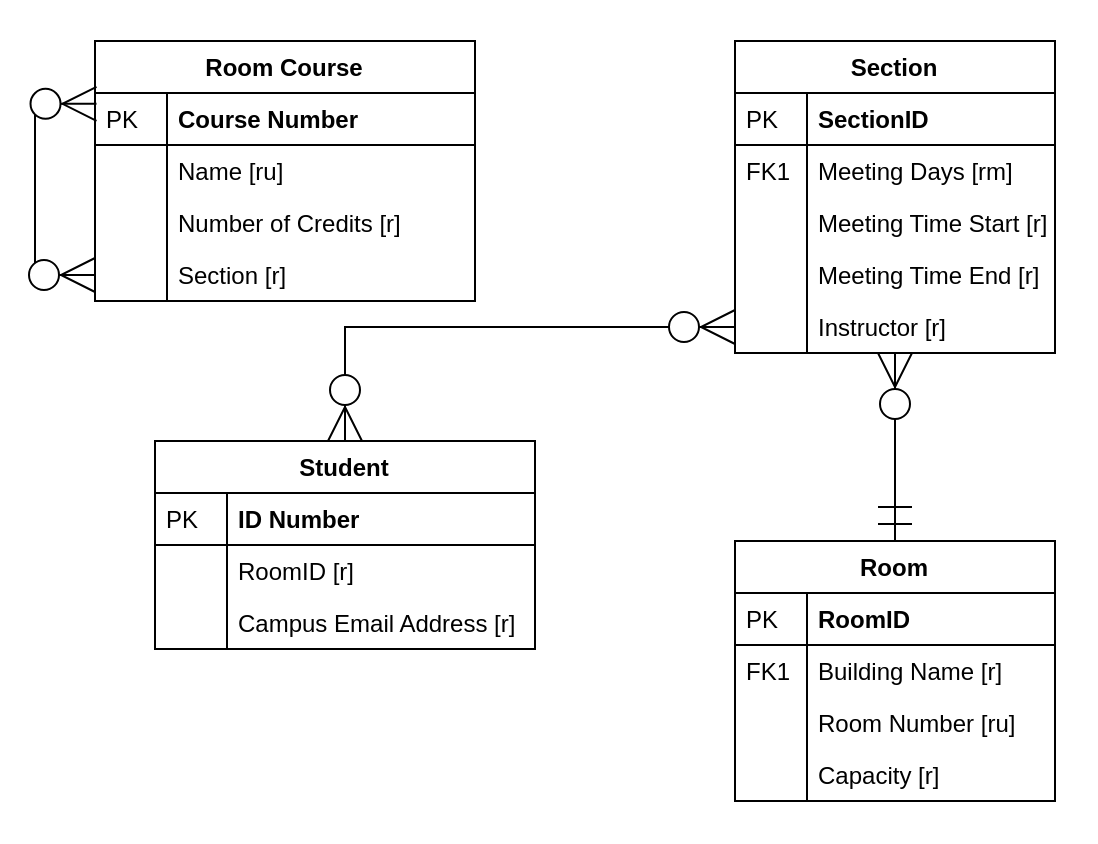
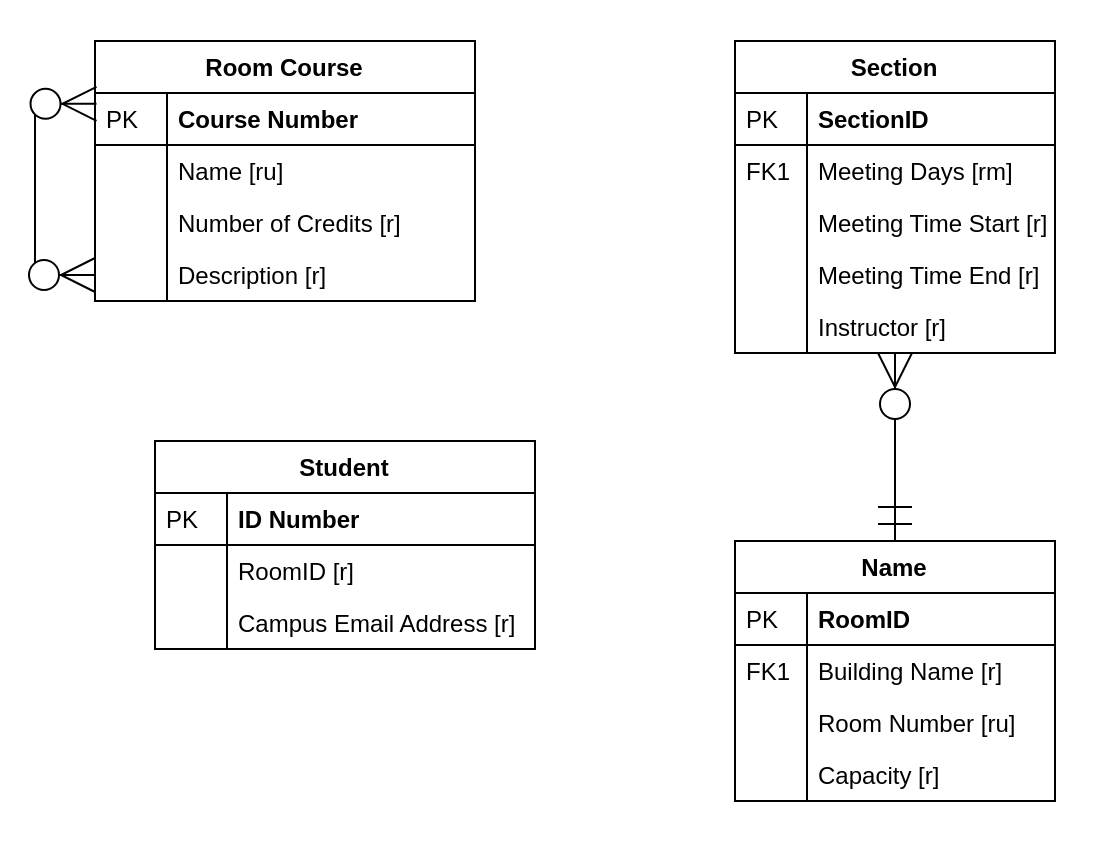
  <mxCell id="0" />
  <mxCell id="1" parent="0" />
  <mxCell id="2" value="Room Course" parent="1" style="swimlane;fontStyle=1;childLayout=stackLayout;horizontal=1;startSize=26;horizontalStack=0;resizeParent=1;resizeLast=0;collapsible=1;marginBottom=0;rounded=0;shadow=0;strokeWidth=1;" vertex="1"><mxGeometry as="geometry" x="20" y="20" width="190" height="130"><mxRectangle as="alternateBounds" x="20" y="80" width="160" height="26" /></mxGeometry></mxCell>
  <mxCell id="3" value="Course Number" parent="2" style="shape=partialRectangle;top=0;left=0;right=0;bottom=1;align=left;verticalAlign=top;fillColor=none;spacingLeft=40;spacingRight=4;overflow=hidden;rotatable=0;points=[[0,0.5],[1,0.5]];portConstraint=eastwest;dropTarget=0;rounded=0;shadow=0;strokeWidth=1;fontStyle=1" vertex="1"><mxGeometry as="geometry" y="26" width="190" height="26" /></mxCell>
  <mxCell id="4" value="PK" parent="3" style="shape=partialRectangle;top=0;left=0;bottom=0;fillColor=none;align=left;verticalAlign=top;spacingLeft=4;spacingRight=4;overflow=hidden;rotatable=0;points=[];portConstraint=eastwest;part=1;" vertex="1" connectable="0"><mxGeometry as="geometry" width="36" height="26" /></mxCell>
  <mxCell id="5" value="Name [ru]" parent="2" style="shape=partialRectangle;top=0;left=0;right=0;bottom=0;align=left;verticalAlign=top;fillColor=none;spacingLeft=40;spacingRight=4;overflow=hidden;rotatable=0;points=[[0,0.5],[1,0.5]];portConstraint=eastwest;dropTarget=0;rounded=0;shadow=0;strokeWidth=1;" vertex="1"><mxGeometry as="geometry" y="52" width="190" height="26" /></mxCell>
  <mxCell id="6" value="" parent="5" style="shape=partialRectangle;top=0;left=0;bottom=0;fillColor=none;align=left;verticalAlign=top;spacingLeft=4;spacingRight=4;overflow=hidden;rotatable=0;points=[];portConstraint=eastwest;part=1;" vertex="1" connectable="0"><mxGeometry as="geometry" width="36" height="26" /></mxCell>
  <mxCell id="7" value="Number of Credits [r]" parent="2" style="shape=partialRectangle;top=0;left=0;right=0;bottom=0;align=left;verticalAlign=top;fillColor=none;spacingLeft=40;spacingRight=4;overflow=hidden;rotatable=0;points=[[0,0.5],[1,0.5]];portConstraint=eastwest;dropTarget=0;rounded=0;shadow=0;strokeWidth=1;" vertex="1"><mxGeometry as="geometry" y="78" width="190" height="26" /></mxCell>
  <mxCell id="8" value="" parent="7" style="shape=partialRectangle;top=0;left=0;bottom=0;fillColor=none;align=left;verticalAlign=top;spacingLeft=4;spacingRight=4;overflow=hidden;rotatable=0;points=[];portConstraint=eastwest;part=1;" vertex="1" connectable="0"><mxGeometry as="geometry" width="36" height="26" /></mxCell>
  <mxCell id="9" parent="2" style="edgeStyle=orthogonalEdgeStyle;rounded=0;jumpSize=7;orthogonalLoop=1;jettySize=auto;html=1;exitX=0;exitY=0.5;exitDx=0;exitDy=0;entryX=0.004;entryY=0.208;entryDx=0;entryDy=0;entryPerimeter=0;startArrow=ERzeroToMany;startFill=1;startSize=15;endArrow=ERzeroToMany;endFill=1;endSize=15;" source="10" target="3" edge="1"><mxGeometry as="geometry" relative="1" /></mxCell>
- <mxCell id="10" value="Section [r]" parent="2" style="shape=partialRectangle;top=0;left=0;right=0;bottom=0;align=left;verticalAlign=top;fillColor=none;spacingLeft=40;spacingRight=4;overflow=hidden;rotatable=0;points=[[0,0.5],[1,0.5]];portConstraint=eastwest;dropTarget=0;rounded=0;shadow=0;strokeWidth=1;" vertex="1"><mxGeometry as="geometry" y="104" width="190" height="26" /></mxCell>
+ <mxCell id="10" value="Description [r]" parent="2" style="shape=partialRectangle;top=0;left=0;right=0;bottom=0;align=left;verticalAlign=top;fillColor=none;spacingLeft=40;spacingRight=4;overflow=hidden;rotatable=0;points=[[0,0.5],[1,0.5]];portConstraint=eastwest;dropTarget=0;rounded=0;shadow=0;strokeWidth=1;" vertex="1"><mxGeometry as="geometry" y="104" width="190" height="26" /></mxCell>
  <mxCell id="11" value="" parent="10" style="shape=partialRectangle;top=0;left=0;bottom=0;fillColor=none;align=left;verticalAlign=top;spacingLeft=4;spacingRight=4;overflow=hidden;rotatable=0;points=[];portConstraint=eastwest;part=1;" vertex="1" connectable="0"><mxGeometry as="geometry" width="36" height="26" /></mxCell>
  <mxCell id="12" value="Section" parent="1" style="swimlane;fontStyle=1;childLayout=stackLayout;horizontal=1;startSize=26;horizontalStack=0;resizeParent=1;resizeLast=0;collapsible=1;marginBottom=0;rounded=0;shadow=0;strokeWidth=1;" vertex="1"><mxGeometry as="geometry" x="340" y="20" width="160" height="156"><mxRectangle as="alternateBounds" x="260" y="80" width="160" height="26" /></mxGeometry></mxCell>
  <mxCell id="13" value="SectionID" parent="12" style="shape=partialRectangle;top=0;left=0;right=0;bottom=1;align=left;verticalAlign=top;fillColor=none;spacingLeft=40;spacingRight=4;overflow=hidden;rotatable=0;points=[[0,0.5],[1,0.5]];portConstraint=eastwest;dropTarget=0;rounded=0;shadow=0;strokeWidth=1;fontStyle=1" vertex="1"><mxGeometry as="geometry" y="26" width="160" height="26" /></mxCell>
  <mxCell id="14" value="PK" parent="13" style="shape=partialRectangle;top=0;left=0;bottom=0;fillColor=none;align=left;verticalAlign=top;spacingLeft=4;spacingRight=4;overflow=hidden;rotatable=0;points=[];portConstraint=eastwest;part=1;" vertex="1" connectable="0"><mxGeometry as="geometry" width="36" height="26" /></mxCell>
  <mxCell id="15" value="Meeting Days [rm]" parent="12" style="shape=partialRectangle;top=0;left=0;right=0;bottom=0;align=left;verticalAlign=top;fillColor=none;spacingLeft=40;spacingRight=4;overflow=hidden;rotatable=0;points=[[0,0.5],[1,0.5]];portConstraint=eastwest;dropTarget=0;rounded=0;shadow=0;strokeWidth=1;" vertex="1"><mxGeometry as="geometry" y="52" width="160" height="26" /></mxCell>
  <mxCell id="16" value="FK1" parent="15" style="shape=partialRectangle;top=0;left=0;bottom=0;fillColor=none;align=left;verticalAlign=top;spacingLeft=4;spacingRight=4;overflow=hidden;rotatable=0;points=[];portConstraint=eastwest;part=1;" vertex="1" connectable="0"><mxGeometry as="geometry" width="36" height="26" /></mxCell>
  <mxCell id="17" value="Meeting Time Start [r]" parent="12" style="shape=partialRectangle;top=0;left=0;right=0;bottom=0;align=left;verticalAlign=top;fillColor=none;spacingLeft=40;spacingRight=4;overflow=hidden;rotatable=0;points=[[0,0.5],[1,0.5]];portConstraint=eastwest;dropTarget=0;rounded=0;shadow=0;strokeWidth=1;" vertex="1"><mxGeometry as="geometry" y="78" width="160" height="26" /></mxCell>
  <mxCell id="18" value="" parent="17" style="shape=partialRectangle;top=0;left=0;bottom=0;fillColor=none;align=left;verticalAlign=top;spacingLeft=4;spacingRight=4;overflow=hidden;rotatable=0;points=[];portConstraint=eastwest;part=1;" vertex="1" connectable="0"><mxGeometry as="geometry" width="36" height="26" /></mxCell>
  <mxCell id="19" value="Meeting Time End [r]" parent="12" style="shape=partialRectangle;top=0;left=0;right=0;bottom=0;align=left;verticalAlign=top;fillColor=none;spacingLeft=40;spacingRight=4;overflow=hidden;rotatable=0;points=[[0,0.5],[1,0.5]];portConstraint=eastwest;dropTarget=0;rounded=0;shadow=0;strokeWidth=1;" vertex="1"><mxGeometry as="geometry" y="104" width="160" height="26" /></mxCell>
  <mxCell id="20" value="" parent="19" style="shape=partialRectangle;top=0;left=0;bottom=0;fillColor=none;align=left;verticalAlign=top;spacingLeft=4;spacingRight=4;overflow=hidden;rotatable=0;points=[];portConstraint=eastwest;part=1;" vertex="1" connectable="0"><mxGeometry as="geometry" width="36" height="26" /></mxCell>
  <mxCell id="21" value="Instructor [r]" parent="12" style="shape=partialRectangle;top=0;left=0;right=0;bottom=0;align=left;verticalAlign=top;fillColor=none;spacingLeft=40;spacingRight=4;overflow=hidden;rotatable=0;points=[[0,0.5],[1,0.5]];portConstraint=eastwest;dropTarget=0;rounded=0;shadow=0;strokeWidth=1;" vertex="1"><mxGeometry as="geometry" y="130" width="160" height="26" /></mxCell>
  <mxCell id="22" value="" parent="21" style="shape=partialRectangle;top=0;left=0;bottom=0;fillColor=none;align=left;verticalAlign=top;spacingLeft=4;spacingRight=4;overflow=hidden;rotatable=0;points=[];portConstraint=eastwest;part=1;" vertex="1" connectable="0"><mxGeometry as="geometry" width="36" height="26" /></mxCell>
- <mxCell id="23" value="Room" parent="1" style="swimlane;fontStyle=1;childLayout=stackLayout;horizontal=1;startSize=26;horizontalStack=0;resizeParent=1;resizeLast=0;collapsible=1;marginBottom=0;rounded=0;shadow=0;strokeWidth=1;" vertex="1"><mxGeometry as="geometry" x="340" y="270" width="160" height="130"><mxRectangle as="alternateBounds" x="260" y="270" width="160" height="26" /></mxGeometry></mxCell>
+ <mxCell id="23" value="Name" parent="1" style="swimlane;fontStyle=1;childLayout=stackLayout;horizontal=1;startSize=26;horizontalStack=0;resizeParent=1;resizeLast=0;collapsible=1;marginBottom=0;rounded=0;shadow=0;strokeWidth=1;" vertex="1"><mxGeometry as="geometry" x="340" y="270" width="160" height="130"><mxRectangle as="alternateBounds" x="260" y="270" width="160" height="26" /></mxGeometry></mxCell>
  <mxCell id="24" value="RoomID" parent="23" style="shape=partialRectangle;top=0;left=0;right=0;bottom=1;align=left;verticalAlign=top;fillColor=none;spacingLeft=40;spacingRight=4;overflow=hidden;rotatable=0;points=[[0,0.5],[1,0.5]];portConstraint=eastwest;dropTarget=0;rounded=0;shadow=0;strokeWidth=1;fontStyle=1" vertex="1"><mxGeometry as="geometry" y="26" width="160" height="26" /></mxCell>
  <mxCell id="25" value="PK" parent="24" style="shape=partialRectangle;top=0;left=0;bottom=0;fillColor=none;align=left;verticalAlign=top;spacingLeft=4;spacingRight=4;overflow=hidden;rotatable=0;points=[];portConstraint=eastwest;part=1;" vertex="1" connectable="0"><mxGeometry as="geometry" width="36" height="26" /></mxCell>
  <mxCell id="26" value="Building Name [r]" parent="23" style="shape=partialRectangle;top=0;left=0;right=0;bottom=0;align=left;verticalAlign=top;fillColor=none;spacingLeft=40;spacingRight=4;overflow=hidden;rotatable=0;points=[[0,0.5],[1,0.5]];portConstraint=eastwest;dropTarget=0;rounded=0;shadow=0;strokeWidth=1;" vertex="1"><mxGeometry as="geometry" y="52" width="160" height="26" /></mxCell>
  <mxCell id="27" value="FK1" parent="26" style="shape=partialRectangle;top=0;left=0;bottom=0;fillColor=none;align=left;verticalAlign=top;spacingLeft=4;spacingRight=4;overflow=hidden;rotatable=0;points=[];portConstraint=eastwest;part=1;" vertex="1" connectable="0"><mxGeometry as="geometry" width="36" height="26" /></mxCell>
  <mxCell id="28" value="Room Number [ru]" parent="23" style="shape=partialRectangle;top=0;left=0;right=0;bottom=0;align=left;verticalAlign=top;fillColor=none;spacingLeft=40;spacingRight=4;overflow=hidden;rotatable=0;points=[[0,0.5],[1,0.5]];portConstraint=eastwest;dropTarget=0;rounded=0;shadow=0;strokeWidth=1;" vertex="1"><mxGeometry as="geometry" y="78" width="160" height="26" /></mxCell>
  <mxCell id="29" value="" parent="28" style="shape=partialRectangle;top=0;left=0;bottom=0;fillColor=none;align=left;verticalAlign=top;spacingLeft=4;spacingRight=4;overflow=hidden;rotatable=0;points=[];portConstraint=eastwest;part=1;" vertex="1" connectable="0"><mxGeometry as="geometry" width="36" height="26" /></mxCell>
  <mxCell id="30" value="Capacity [r]" parent="23" style="shape=partialRectangle;top=0;left=0;right=0;bottom=0;align=left;verticalAlign=top;fillColor=none;spacingLeft=40;spacingRight=4;overflow=hidden;rotatable=0;points=[[0,0.5],[1,0.5]];portConstraint=eastwest;dropTarget=0;rounded=0;shadow=0;strokeWidth=1;" vertex="1"><mxGeometry as="geometry" y="104" width="160" height="26" /></mxCell>
  <mxCell id="31" value="" parent="30" style="shape=partialRectangle;top=0;left=0;bottom=0;fillColor=none;align=left;verticalAlign=top;spacingLeft=4;spacingRight=4;overflow=hidden;rotatable=0;points=[];portConstraint=eastwest;part=1;" vertex="1" connectable="0"><mxGeometry as="geometry" width="36" height="26" /></mxCell>
  <mxCell id="32" value="" parent="1" style="edgeStyle=orthogonalEdgeStyle;endArrow=ERmandOne;startArrow=ERzeroToMany;shadow=0;strokeWidth=1;endSize=15;startSize=15;endFill=0;startFill=1;" source="12" target="23" edge="1"><mxGeometry as="geometry" width="100" height="100" relative="1"><mxPoint as="sourcePoint" x="350" y="82" /><mxPoint as="targetPoint" x="270" y="69" /><Array as="points" /></mxGeometry></mxCell>
- <mxCell id="33" parent="1" style="edgeStyle=orthogonalEdgeStyle;rounded=0;jumpSize=7;orthogonalLoop=1;jettySize=auto;html=1;entryX=0;entryY=0.5;entryDx=0;entryDy=0;startArrow=ERzeroToMany;startFill=1;startSize=15;endArrow=ERzeroToMany;endFill=1;endSize=15;" source="34" target="21" edge="1"><mxGeometry as="geometry" relative="1" /></mxCell>
  <mxCell id="34" value="Student" parent="1" style="swimlane;fontStyle=1;childLayout=stackLayout;horizontal=1;startSize=26;horizontalStack=0;resizeParent=1;resizeLast=0;collapsible=1;marginBottom=0;rounded=0;shadow=0;strokeWidth=1;" vertex="1"><mxGeometry as="geometry" x="50" y="220" width="190" height="104"><mxRectangle as="alternateBounds" x="20" y="80" width="160" height="26" /></mxGeometry></mxCell>
  <mxCell id="35" value="ID Number" parent="34" style="shape=partialRectangle;top=0;left=0;right=0;bottom=1;align=left;verticalAlign=top;fillColor=none;spacingLeft=40;spacingRight=4;overflow=hidden;rotatable=0;points=[[0,0.5],[1,0.5]];portConstraint=eastwest;dropTarget=0;rounded=0;shadow=0;strokeWidth=1;fontStyle=1" vertex="1"><mxGeometry as="geometry" y="26" width="190" height="26" /></mxCell>
  <mxCell id="36" value="PK" parent="35" style="shape=partialRectangle;top=0;left=0;bottom=0;fillColor=none;align=left;verticalAlign=top;spacingLeft=4;spacingRight=4;overflow=hidden;rotatable=0;points=[];portConstraint=eastwest;part=1;" vertex="1" connectable="0"><mxGeometry as="geometry" width="36" height="26" /></mxCell>
  <mxCell id="37" value="RoomID [r]" parent="34" style="shape=partialRectangle;top=0;left=0;right=0;bottom=0;align=left;verticalAlign=top;fillColor=none;spacingLeft=40;spacingRight=4;overflow=hidden;rotatable=0;points=[[0,0.5],[1,0.5]];portConstraint=eastwest;dropTarget=0;rounded=0;shadow=0;strokeWidth=1;" vertex="1"><mxGeometry as="geometry" y="52" width="190" height="26" /></mxCell>
  <mxCell id="38" value="" parent="37" style="shape=partialRectangle;top=0;left=0;bottom=0;fillColor=none;align=left;verticalAlign=top;spacingLeft=4;spacingRight=4;overflow=hidden;rotatable=0;points=[];portConstraint=eastwest;part=1;" vertex="1" connectable="0"><mxGeometry as="geometry" width="36" height="26" /></mxCell>
  <mxCell id="39" value="Campus Email Address [r]" parent="34" style="shape=partialRectangle;top=0;left=0;right=0;bottom=0;align=left;verticalAlign=top;fillColor=none;spacingLeft=40;spacingRight=4;overflow=hidden;rotatable=0;points=[[0,0.5],[1,0.5]];portConstraint=eastwest;dropTarget=0;rounded=0;shadow=0;strokeWidth=1;" vertex="1"><mxGeometry as="geometry" y="78" width="190" height="26" /></mxCell>
  <mxCell id="40" value="" parent="39" style="shape=partialRectangle;top=0;left=0;bottom=0;fillColor=none;align=left;verticalAlign=top;spacingLeft=4;spacingRight=4;overflow=hidden;rotatable=0;points=[];portConstraint=eastwest;part=1;" vertex="1" connectable="0"><mxGeometry as="geometry" width="36" height="26" /></mxCell>
